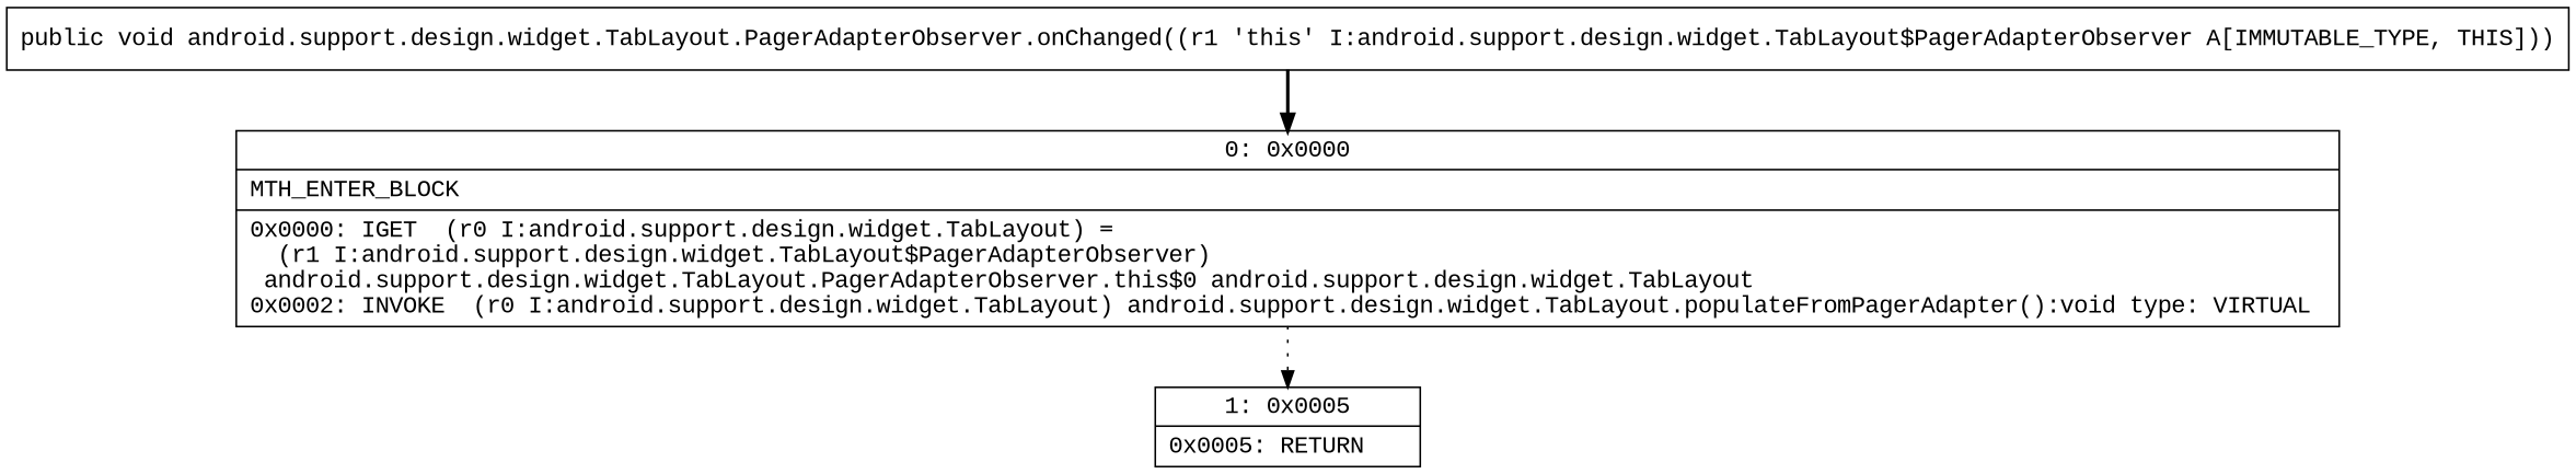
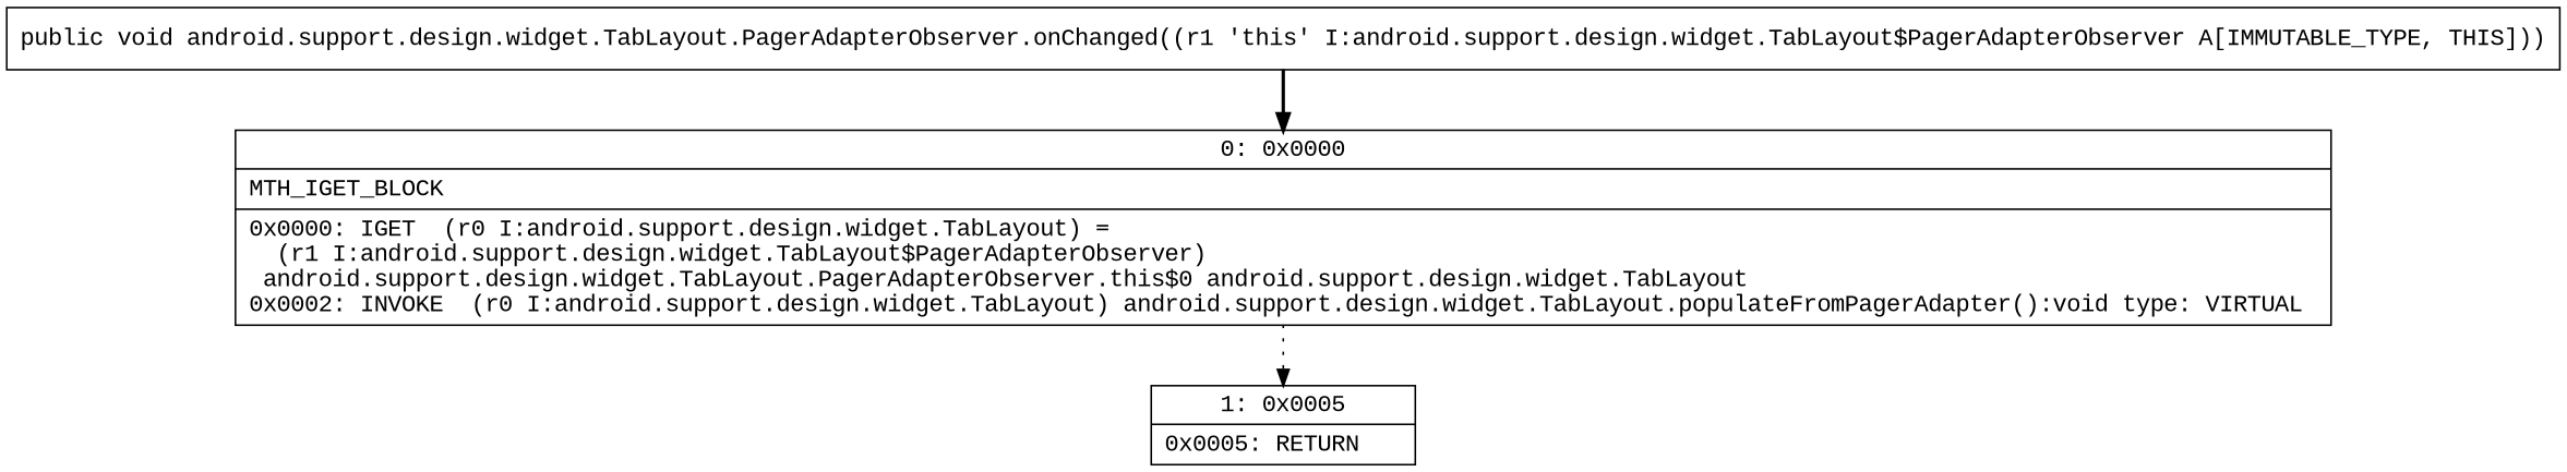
  digraph {
    fontname="Liberation Mono"
    node [shape=record fontname="Liberation Mono"]
    edge [fontname="Liberation Mono"]
-   n1 [label="{0\:\ 0x0000|MTH_ENTER_BLOCK\l|0x0000: IGET  (r0 I:android.support.design.widget.TabLayout) = \l  (r1 I:android.support.design.widget.TabLayout$PagerAdapterObserver)\l android.support.design.widget.TabLayout.PagerAdapterObserver.this$0 android.support.design.widget.TabLayout \l0x0002: INVOKE  (r0 I:android.support.design.widget.TabLayout) android.support.design.widget.TabLayout.populateFromPagerAdapter():void type: VIRTUAL \l}"]
+   n1 [label="{0\:\ 0x0000|MTH_IGET_BLOCK\l|0x0000: IGET  (r0 I:android.support.design.widget.TabLayout) = \l  (r1 I:android.support.design.widget.TabLayout$PagerAdapterObserver)\l android.support.design.widget.TabLayout.PagerAdapterObserver.this$0 android.support.design.widget.TabLayout \l0x0002: INVOKE  (r0 I:android.support.design.widget.TabLayout) android.support.design.widget.TabLayout.populateFromPagerAdapter():void type: VIRTUAL \l}"]
    n2 [label="{1\:\ 0x0005|0x0005: RETURN   \l}"]
    n3 [label="{public void android.support.design.widget.TabLayout.PagerAdapterObserver.onChanged((r1 'this' I:android.support.design.widget.TabLayout$PagerAdapterObserver A[IMMUTABLE_TYPE, THIS])) }"]
    n1 -> n2 [style=dotted]
    n3 -> n1 [style=bold]
  }
